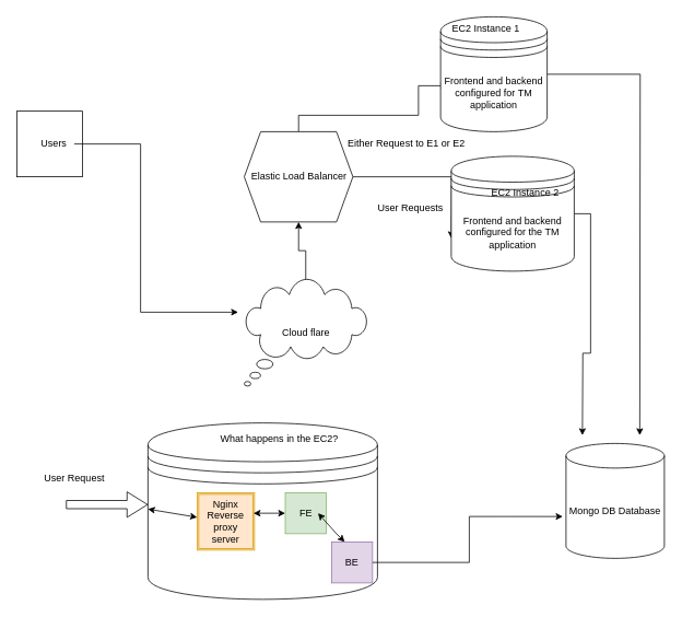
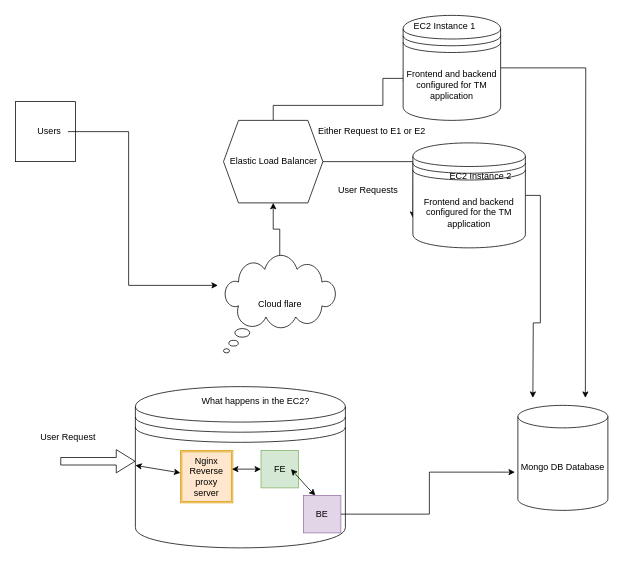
  <mxCell id="0" />
  <mxCell id="1" parent="0" />
  <mxCell id="2" value="" style="whiteSpace=wrap;html=1;aspect=fixed;" vertex="1" parent="1"><mxGeometry x="20" y="135" width="80" height="80" as="geometry" /></mxCell>
  <mxCell id="3" style="edgeStyle=orthogonalEdgeStyle;rounded=0;orthogonalLoop=1;jettySize=auto;html=1;" edge="1" parent="1" source="4"><mxGeometry relative="1" as="geometry"><mxPoint x="290" y="380" as="targetPoint" /><Array as="points"><mxPoint x="171" y="175" /></Array></mxGeometry></mxCell>
  <mxCell id="4" value="Users" style="text;html=1;align=center;verticalAlign=middle;resizable=0;points=[];autosize=1;strokeColor=none;fillColor=none;" vertex="1" parent="1"><mxGeometry x="40" y="160" width="50" height="30" as="geometry" /></mxCell>
  <mxCell id="5" style="edgeStyle=orthogonalEdgeStyle;rounded=0;orthogonalLoop=1;jettySize=auto;html=1;" edge="1" parent="1" source="6" target="9"><mxGeometry relative="1" as="geometry"><mxPoint x="365" y="250" as="targetPoint" /></mxGeometry></mxCell>
  <mxCell id="6" value="Cloud flare" style="whiteSpace=wrap;html=1;shape=mxgraph.basic.cloud_callout" vertex="1" parent="1"><mxGeometry x="297.5" y="340" width="150" height="130" as="geometry" /></mxCell>
  <mxCell id="7" style="edgeStyle=orthogonalEdgeStyle;rounded=0;orthogonalLoop=1;jettySize=auto;html=1;entryX=0;entryY=0.5;entryDx=0;entryDy=0;entryPerimeter=0;" edge="1" parent="1" source="9"><mxGeometry relative="1" as="geometry"><mxPoint x="550" y="290" as="targetPoint" /></mxGeometry></mxCell>
  <mxCell id="8" style="edgeStyle=orthogonalEdgeStyle;rounded=0;orthogonalLoop=1;jettySize=auto;html=1;entryX=0.062;entryY=0.6;entryDx=0;entryDy=0;entryPerimeter=0;" edge="1" parent="1" source="9" target="11"><mxGeometry relative="1" as="geometry"><mxPoint x="520" y="140" as="targetPoint" /><Array as="points"><mxPoint x="364" y="140" /><mxPoint x="510" y="140" /><mxPoint x="510" y="104" /></Array></mxGeometry></mxCell>
  <mxCell id="9" value="Elastic Load Balancer" style="shape=hexagon;perimeter=hexagonPerimeter2;whiteSpace=wrap;html=1;fixedSize=1;" vertex="1" parent="1"><mxGeometry x="297.5" y="160" width="132.5" height="110" as="geometry" /></mxCell>
  <mxCell id="10" style="edgeStyle=orthogonalEdgeStyle;rounded=0;orthogonalLoop=1;jettySize=auto;html=1;" edge="1" parent="1" source="11"><mxGeometry relative="1" as="geometry"><mxPoint x="780" y="530" as="targetPoint" /></mxGeometry></mxCell>
  <mxCell id="11" value="Frontend and backend configured for TM application" style="shape=datastore;whiteSpace=wrap;html=1;" vertex="1" parent="1"><mxGeometry x="537" y="20" width="130" height="140" as="geometry" /></mxCell>
- <mxCell id="12" value="User Requests" style="text;html=1;align=center;verticalAlign=middle;resizable=0;points=[];autosize=1;strokeColor=none;fillColor=none;" vertex="1" parent="1"><mxGeometry x="450" y="238" width="100" height="30" as="geometry" /></mxCell>
+ <mxCell id="12" value="User Requests" style="text;html=1;align=center;verticalAlign=middle;resizable=0;points=[];autosize=1;strokeColor=none;fillColor=none;" vertex="1" parent="1"><mxGeometry x="440" y="238" width="100" height="30" as="geometry" /></mxCell>
  <mxCell id="13" style="edgeStyle=orthogonalEdgeStyle;rounded=0;orthogonalLoop=1;jettySize=auto;html=1;" edge="1" parent="1" source="14"><mxGeometry relative="1" as="geometry"><mxPoint x="710" y="530" as="targetPoint" /></mxGeometry></mxCell>
  <mxCell id="14" value="Frontend and backend configured for the TM application" style="shape=datastore;whiteSpace=wrap;html=1;" vertex="1" parent="1"><mxGeometry x="550" y="190" width="150" height="140" as="geometry" /></mxCell>
  <mxCell id="15" value="EC2 Instance 1" style="text;html=1;align=center;verticalAlign=middle;resizable=0;points=[];autosize=1;strokeColor=none;fillColor=none;" vertex="1" parent="1"><mxGeometry x="537" y="20" width="110" height="30" as="geometry" /></mxCell>
  <mxCell id="16" value="EC2 Instance 2" style="text;html=1;align=center;verticalAlign=middle;resizable=0;points=[];autosize=1;strokeColor=none;fillColor=none;" vertex="1" parent="1"><mxGeometry x="585" y="220" width="110" height="30" as="geometry" /></mxCell>
  <mxCell id="17" value="" style="shape=datastore;whiteSpace=wrap;html=1;" vertex="1" parent="1"><mxGeometry x="180" y="515" width="280" height="215" as="geometry" /></mxCell>
  <mxCell id="18" value="Nginx Reverse proxy server" style="shape=ext;double=1;whiteSpace=wrap;html=1;aspect=fixed;fillColor=#ffe6cc;strokeColor=#d79b00;" vertex="1" parent="1"><mxGeometry x="240" y="600" width="70" height="70" as="geometry" /></mxCell>
  <mxCell id="19" value="Mongo DB Database" style="shape=cylinder3;whiteSpace=wrap;html=1;boundedLbl=1;backgroundOutline=1;size=15;" vertex="1" parent="1"><mxGeometry x="690" y="540" width="120" height="140" as="geometry" /></mxCell>
  <mxCell id="20" value="What happens in the EC2?" style="text;html=1;align=center;verticalAlign=middle;resizable=0;points=[];autosize=1;strokeColor=none;fillColor=none;" vertex="1" parent="1"><mxGeometry x="255" y="520" width="170" height="30" as="geometry" /></mxCell>
  <mxCell id="21" value="" style="edgeStyle=none;orthogonalLoop=1;jettySize=auto;html=1;shape=flexArrow;rounded=1;startSize=8;endSize=8;" edge="1" parent="1"><mxGeometry width="100" relative="1" as="geometry"><mxPoint x="80" y="614.5" as="sourcePoint" /><mxPoint x="180" y="614.5" as="targetPoint" /><Array as="points" /></mxGeometry></mxCell>
  <mxCell id="22" value="User Request" style="text;html=1;align=center;verticalAlign=middle;resizable=0;points=[];autosize=1;strokeColor=none;fillColor=none;" vertex="1" parent="1"><mxGeometry x="40" y="568" width="100" height="30" as="geometry" /></mxCell>
  <mxCell id="23" value="FE" style="whiteSpace=wrap;html=1;aspect=fixed;fillColor=#d5e8d4;strokeColor=#82b366;" vertex="1" parent="1"><mxGeometry x="347.5" y="600" width="50" height="50" as="geometry" /></mxCell>
  <mxCell id="24" value="" style="endArrow=classic;html=1;rounded=0;startArrow=classic;" edge="1" parent="1"><mxGeometry width="50" height="50" relative="1" as="geometry"><mxPoint x="387.5" y="625" as="sourcePoint" /><mxPoint x="420" y="660" as="targetPoint" /><Array as="points"><mxPoint x="410" y="650" /></Array></mxGeometry></mxCell>
  <mxCell id="25" value="BE" style="whiteSpace=wrap;html=1;aspect=fixed;fillColor=#e1d5e7;strokeColor=#9673a6;" vertex="1" parent="1"><mxGeometry x="404" y="660" width="50" height="50" as="geometry" /></mxCell>
  <mxCell id="26" value="" style="endArrow=classic;html=1;rounded=0;startArrow=classic;entryX=0;entryY=0.5;entryDx=0;entryDy=0;" edge="1" parent="1" target="23"><mxGeometry width="50" height="50" relative="1" as="geometry"><mxPoint x="308.75" y="625" as="sourcePoint" /><mxPoint x="341.25" y="660" as="targetPoint" /><Array as="points" /></mxGeometry></mxCell>
  <mxCell id="27" value="" style="endArrow=classic;startArrow=classic;html=1;rounded=0;" edge="1" parent="1"><mxGeometry width="50" height="50" relative="1" as="geometry"><mxPoint x="180" y="620" as="sourcePoint" /><mxPoint x="240" y="630" as="targetPoint" /></mxGeometry></mxCell>
  <mxCell id="28" style="edgeStyle=orthogonalEdgeStyle;rounded=0;orthogonalLoop=1;jettySize=auto;html=1;entryX=-0.033;entryY=0.636;entryDx=0;entryDy=0;entryPerimeter=0;" edge="1" parent="1" source="25" target="19"><mxGeometry relative="1" as="geometry" /></mxCell>
  <mxCell id="29" value="Either Request to E1 or E2" style="text;html=1;align=center;verticalAlign=middle;resizable=0;points=[];autosize=1;strokeColor=none;fillColor=none;" vertex="1" parent="1"><mxGeometry x="410" y="160" width="170" height="30" as="geometry" /></mxCell>
